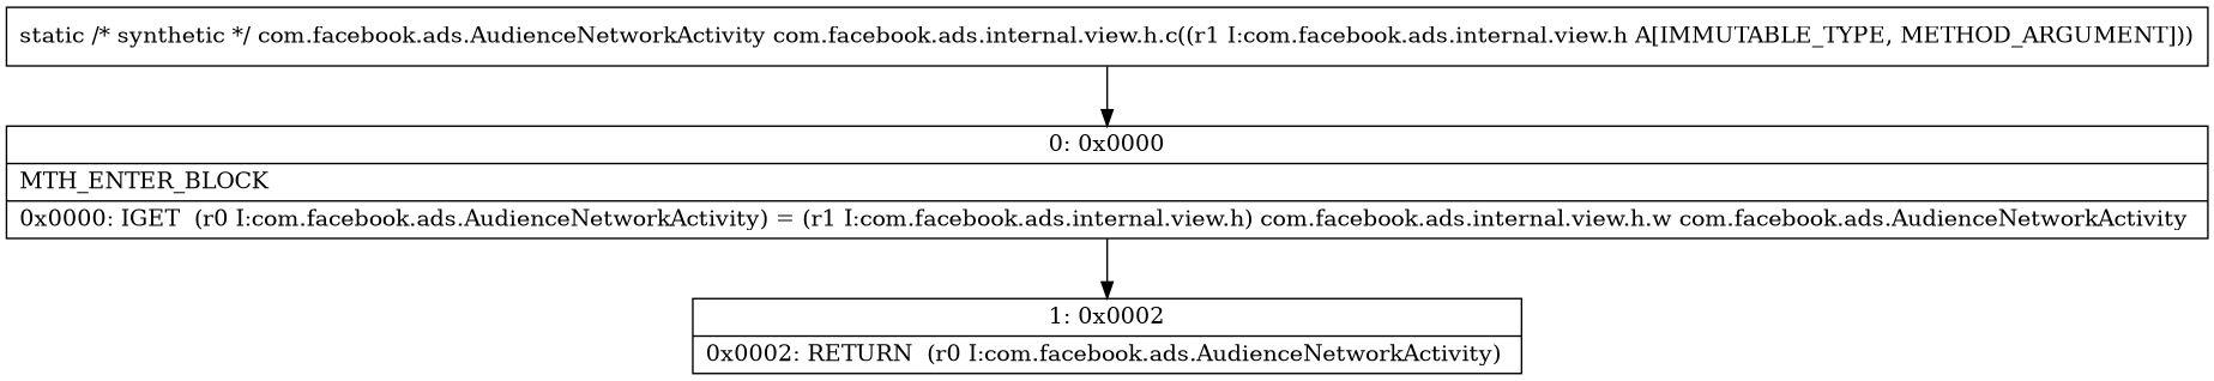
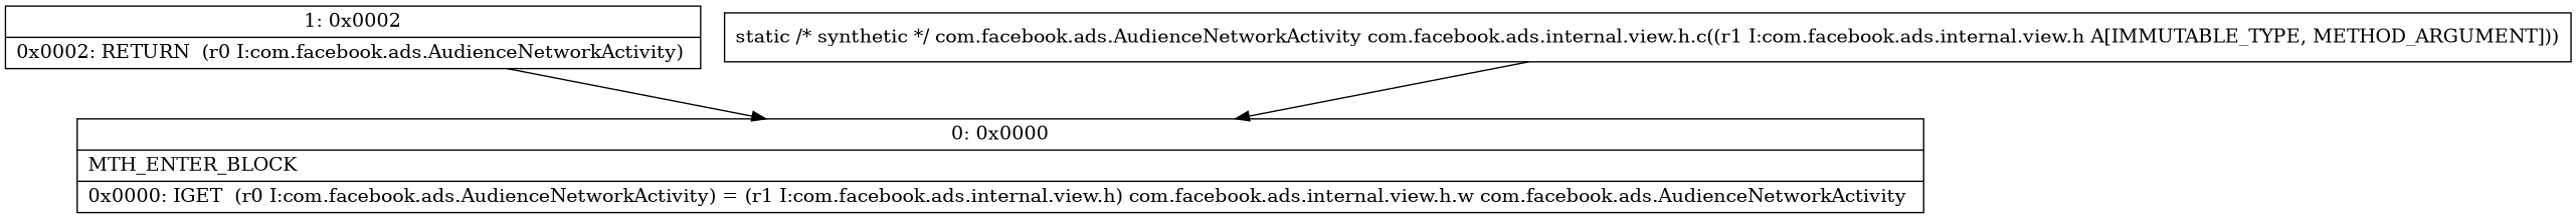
  digraph {
    node [shape=record]
    n1 [label="{0\:\ 0x0000|MTH_ENTER_BLOCK\l|0x0000: IGET  (r0 I:com.facebook.ads.AudienceNetworkActivity) = (r1 I:com.facebook.ads.internal.view.h) com.facebook.ads.internal.view.h.w com.facebook.ads.AudienceNetworkActivity \l}"]
    n2 [label="{1\:\ 0x0002|0x0002: RETURN  (r0 I:com.facebook.ads.AudienceNetworkActivity) \l}"]
    n3 [label="{static \/* synthetic *\/ com.facebook.ads.AudienceNetworkActivity com.facebook.ads.internal.view.h.c((r1 I:com.facebook.ads.internal.view.h A[IMMUTABLE_TYPE, METHOD_ARGUMENT])) }"]
-   n1 -> n2
+   n2 -> n1
    n3 -> n1
  }
